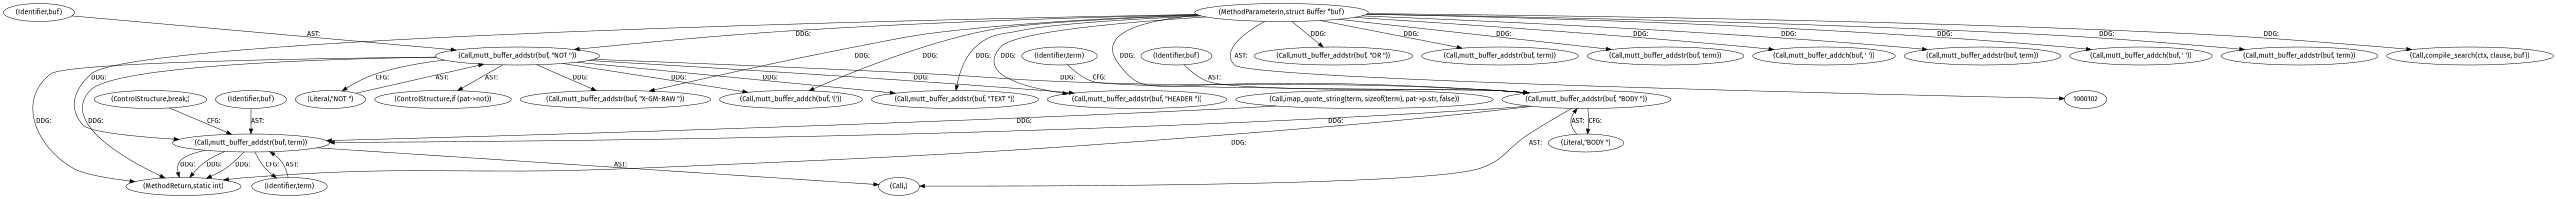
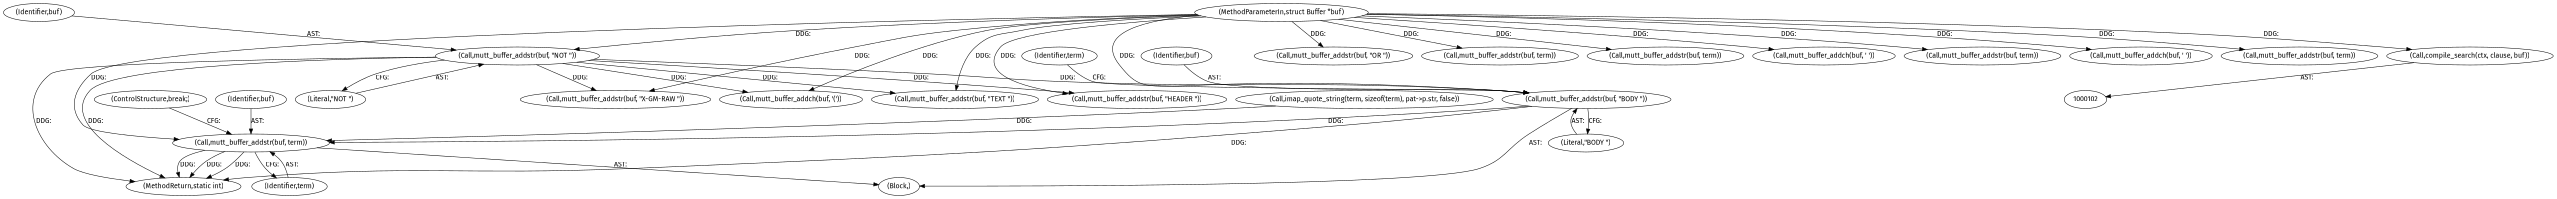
  digraph {
    fontname="Fira Sans"
    node [fontname="Fira Sans"]
    edge [fontname="Fira Sans"]
    n1 [label="(Call,mutt_buffer_addstr(buf, \"BODY \"))"]
    n2 [label="(Call,mutt_buffer_addstr(buf, term))"]
-   n3 [label="(Call,)"]
+   n3 [label="(Block,)"]
    n4 [label="(MethodReturn,static int)"]
    n5 [label="(Literal,\"BODY \")"]
    n6 [label="(Identifier,term)"]
    n7 [label="(Call,mutt_buffer_addstr(buf, \"NOT \"))"]
    n8 [label="(Call,mutt_buffer_addch(buf, '('))"]
    n9 [label="(Call,mutt_buffer_addstr(buf, \"HEADER \"))"]
    n10 [label="(Call,mutt_buffer_addstr(buf, \"X-GM-RAW \"))"]
    n11 [label="(Literal,\"NOT \")"]
    n12 [label="(Call,mutt_buffer_addstr(buf, \"TEXT \"))"]
-   n13 [label="(ControlStructure,if (pat->not))"]
    n14 [label="(MethodParameterIn,struct Buffer *buf)"]
    n15 [label="(Call,compile_search(ctx, clause, buf))"]
    n16 [label="(Call,mutt_buffer_addstr(buf, \"OR \"))"]
    n17 [label="(Call,mutt_buffer_addstr(buf, term))"]
    n18 [label="(Call,mutt_buffer_addstr(buf, term))"]
    n19 [label="(Call,mutt_buffer_addch(buf, ' '))"]
    n20 [label="(Call,mutt_buffer_addstr(buf, term))"]
    n21 [label="(Call,mutt_buffer_addch(buf, ' '))"]
    n22 [label="(Call,mutt_buffer_addstr(buf, term))"]
    1000102
    n24 [label="(Identifier,buf)"]
    n25 [label="(Identifier,term)"]
    n26 [label="(Call,imap_quote_string(term, sizeof(term), pat->p.str, false))"]
    n27 [label="(Identifier,buf)"]
    n28 [label="(ControlStructure,break;)"]
    n29 [label="(Identifier,buf)"]
    n1 -> n2 [label="DDG: "]
    n1 -> n3 [label="AST: "]
    n1 -> n4 [label="DDG: "]
    n1 -> n5 [label="CFG: "]
    n2 -> n3 [label="AST: "]
    n2 -> n4 [label="DDG: "]
    n2 -> n4 [label="DDG: "]
    n2 -> n4 [label="DDG: "]
    n2 -> n6 [label="CFG: "]
    n5 -> n1 [label="AST: "]
    n6 -> n2 [label="AST: "]
    n7 -> n1 [label="DDG: "]
    n7 -> n4 [label="DDG: "]
    n7 -> n4 [label="DDG: "]
    n7 -> n8 [label="DDG: "]
    n7 -> n9 [label="DDG: "]
    n7 -> n10 [label="DDG: "]
    n7 -> n11 [label="CFG: "]
    n7 -> n12 [label="DDG: "]
-   n7 -> n13 [label="AST: "]
    n11 -> n7 [label="AST: "]
    n14 -> n1 [label="DDG: "]
    n14 -> n2 [label="DDG: "]
    n14 -> n7 [label="DDG: "]
    n14 -> n8 [label="DDG: "]
    n14 -> n9 [label="DDG: "]
    n14 -> n10 [label="DDG: "]
    n14 -> n12 [label="DDG: "]
    n14 -> n15 [label="DDG: "]
    n14 -> n16 [label="DDG: "]
    n14 -> n17 [label="DDG: "]
    n14 -> n18 [label="DDG: "]
    n14 -> n19 [label="DDG: "]
    n14 -> n20 [label="DDG: "]
    n14 -> n21 [label="DDG: "]
    n14 -> n22 [label="DDG: "]
-   n14 -> 1000102 [label="AST: "]
+   n15 -> 1000102 [label="AST: "]
    n24 -> n2 [label="AST: "]
    n25 -> n1 [label="CFG: "]
    n26 -> n2 [label="DDG: "]
    n27 -> n1 [label="AST: "]
    n28 -> n2 [label="CFG: "]
    n29 -> n7 [label="AST: "]
  }
